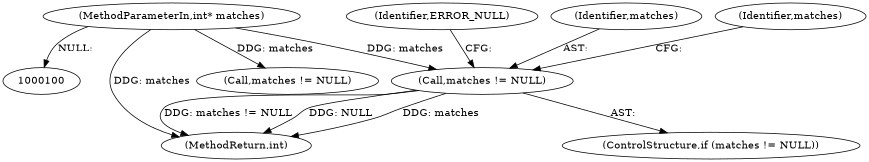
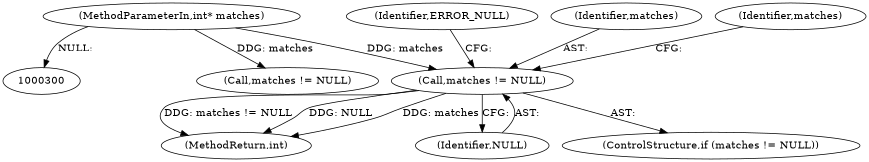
  digraph {
    n1 [label="(Call,matches != NULL)"]
    n2 [label="(ControlStructure,if (matches != NULL))"]
    n3 [label="(MethodReturn,int)"]
+   n4 [label="(Identifier,NULL)"]
    n5 [label="(MethodParameterIn,int* matches)"]
    n6 [label="(Call,matches != NULL)"]
-   1000100
+   1000100 [label=1000300]
    n8 [label="(Identifier,ERROR_NULL)"]
    n9 [label="(Identifier,matches)"]
    n10 [label="(Identifier,matches)"]
    n1 -> n2 [label="AST: "]
    n1 -> n3 [label="DDG: matches != NULL"]
    n1 -> n3 [label="DDG: NULL"]
    n1 -> n3 [label="DDG: matches"]
+   n1 -> n4 [label="CFG: "]
+   n4 -> n1 [label="AST: "]
    n5 -> n1 [label="DDG: matches"]
-   n5 -> n3 [label="DDG: matches"]
    n5 -> n6 [label="DDG: matches"]
    n5 -> 1000100 [label="NULL: "]
    n8 -> n1 [label="CFG: "]
    n9 -> n1 [label="AST: "]
    n10 -> n1 [label="CFG: "]
  }
